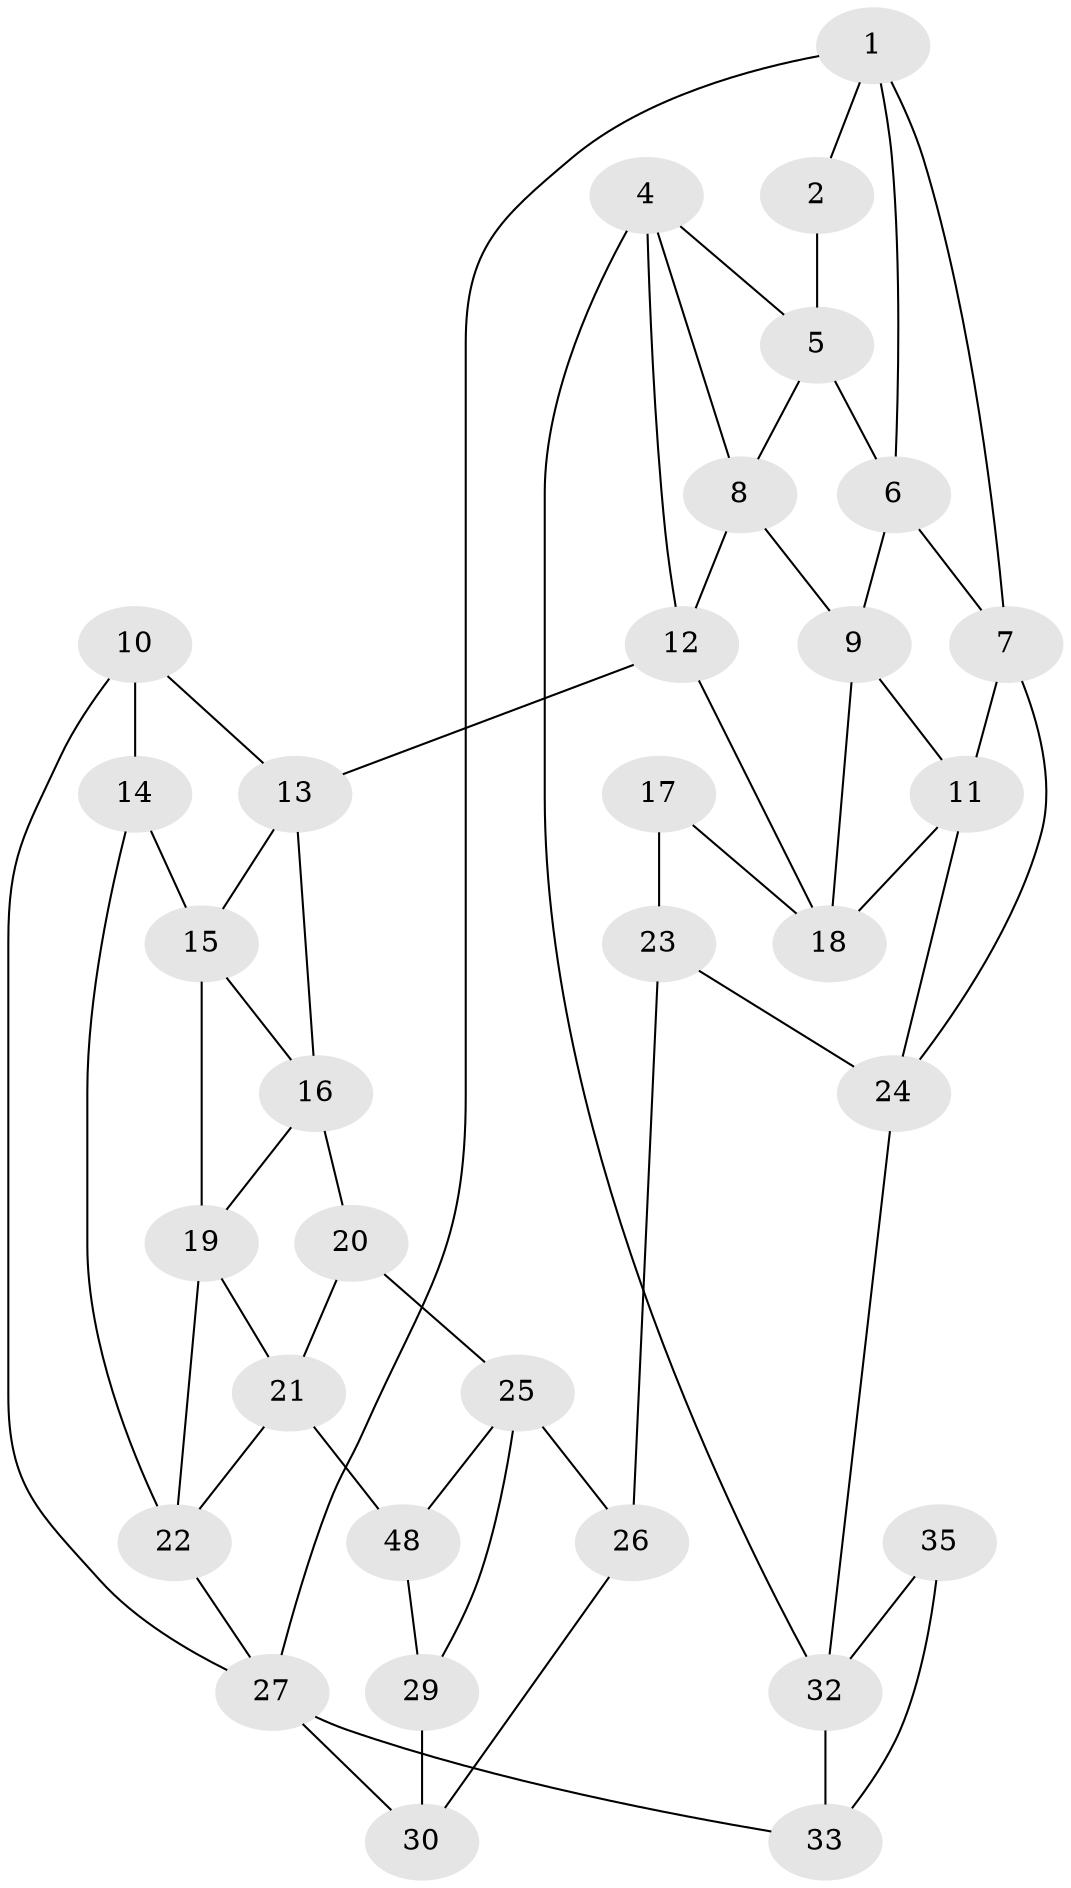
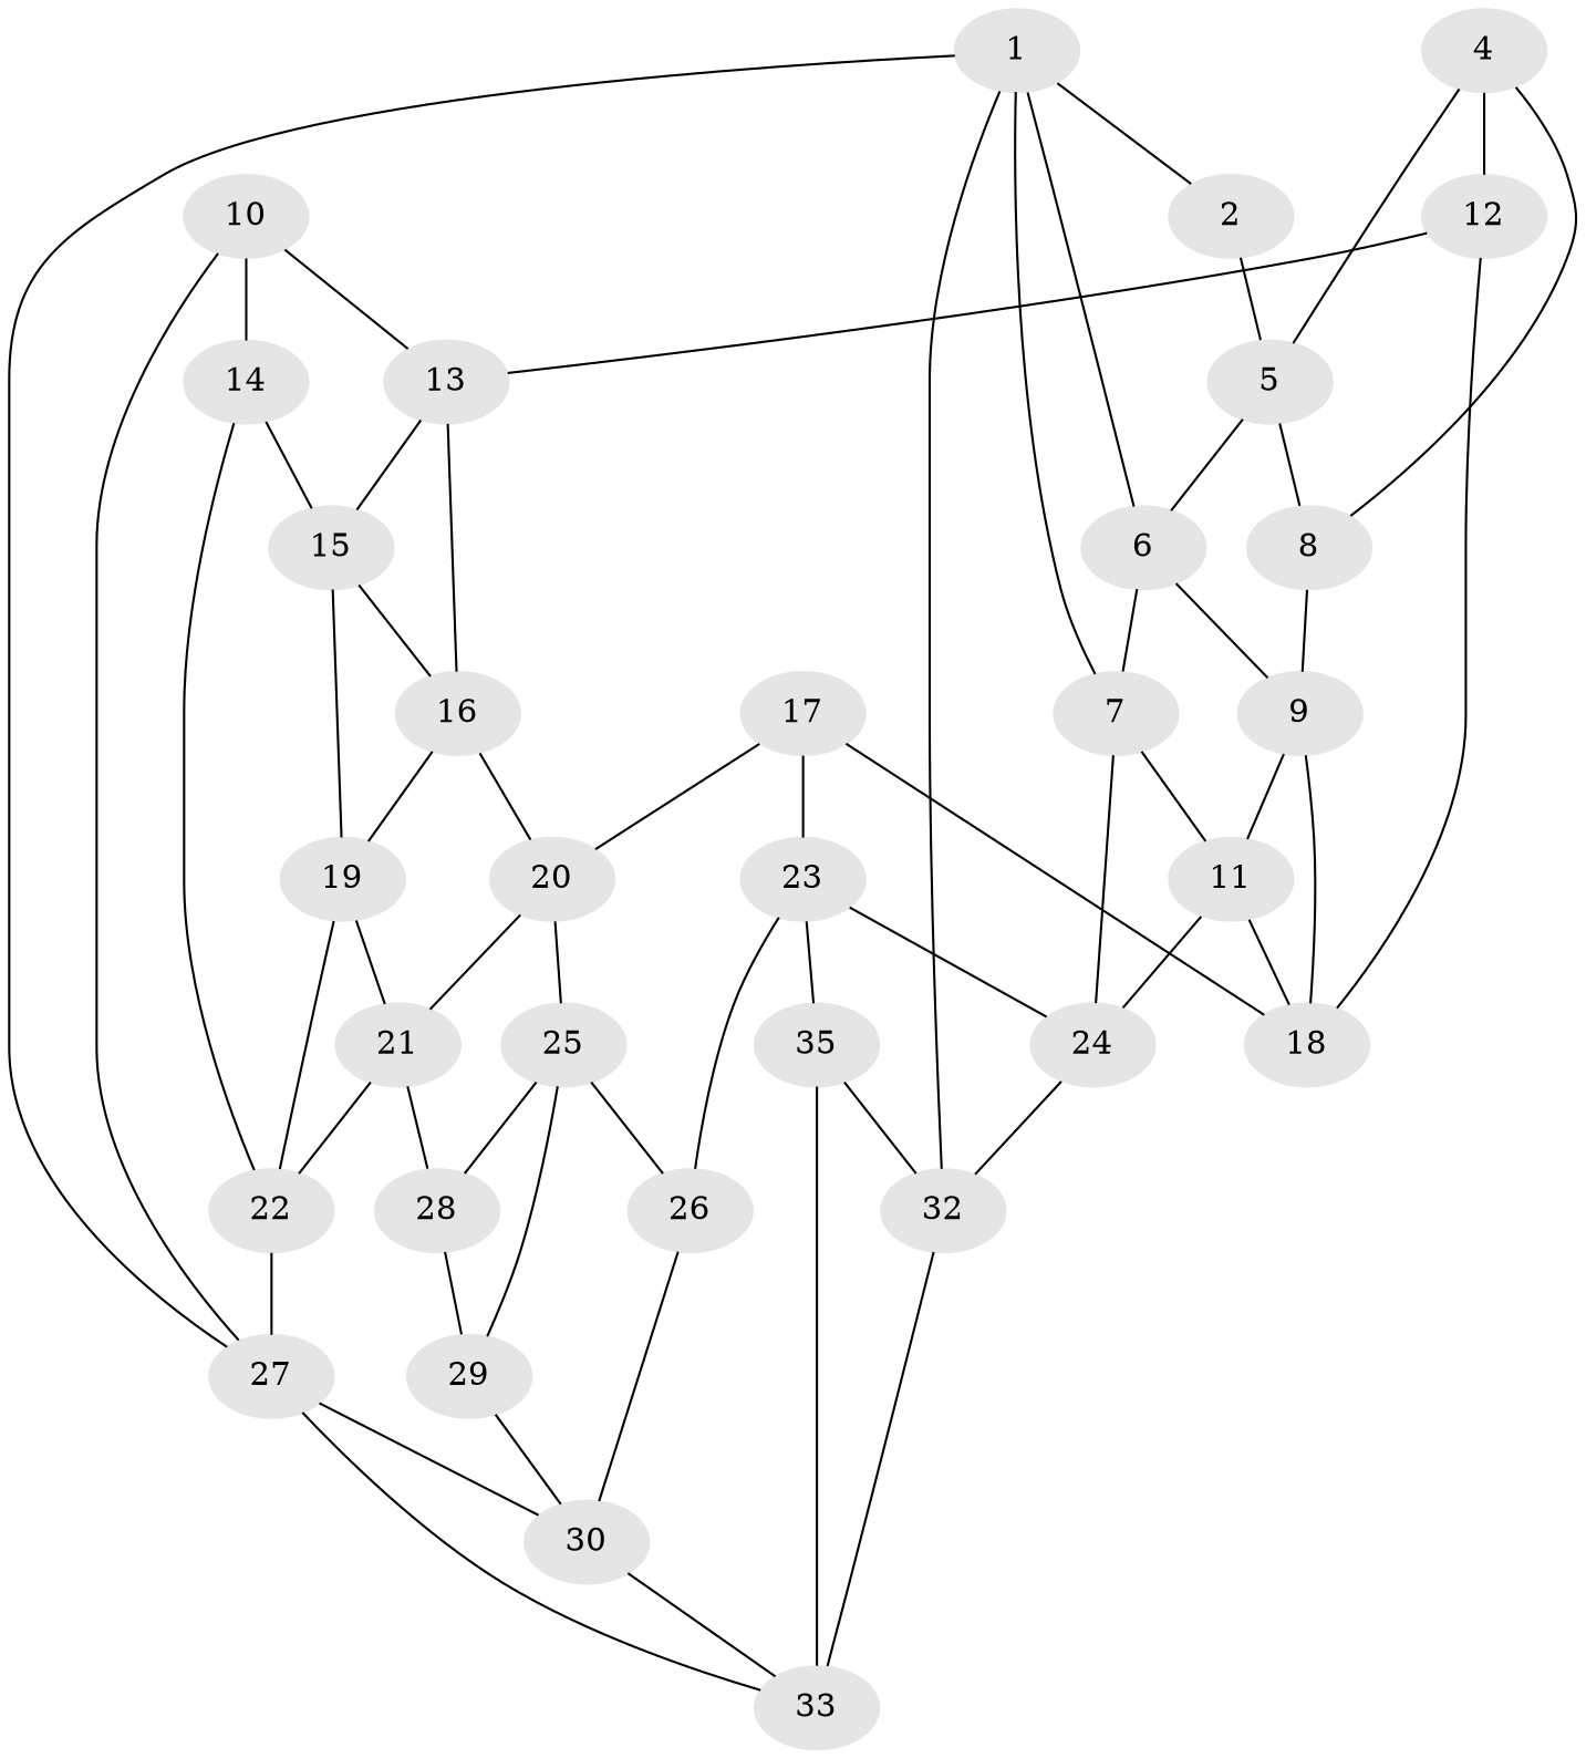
  graph {
    node [color=gray90 style=filled]
    edge [weight=1.0]
    1
    2
    6
    7
    27
    32
    5
    9
    11
    24
    30
    33
    8
    4
    12
    10
    13
    14
    18
    15
    16
    22
    19
    20
    21
    25
    17
    23
    26
    n30 [label=35]
-   28 [label=48]
+   28
    29
    1 -- 2
    1 -- 6
    1 -- 7
    1 -- 27
-   4 -- 32
+   1 -- 32
    2 -- 5
    6 -- 7
    6 -- 9
    7 -- 11
    7 -- 24
    27 -- 30
    27 -- 33
    32 -- 33 [weight=2.0]
    5 -- 6
    5 -- 8
    9 -- 11
    9 -- 18
    11 -- 24
    11 -- 18
    24 -- 32
+   30 -- 33
    8 -- 9
-   8 -- 12
    4 -- 5
    4 -- 8
    4 -- 12
    12 -- 13
    12 -- 18
    10 -- 27
    10 -- 13
    10 -- 14
    13 -- 15
    13 -- 16
    14 -- 15
    14 -- 22
    15 -- 16
    15 -- 19
    16 -- 19
    16 -- 20
    22 -- 27
    19 -- 22
    19 -- 21
    20 -- 21
    20 -- 25
    21 -- 22
    21 -- 28
    25 -- 26
    25 -- 28
    25 -- 29
    17 -- 18
+   17 -- 20
    17 -- 23
    23 -- 24
    23 -- 26
+   23 -- n30
    26 -- 30
    n30 -- 32
    n30 -- 33
    28 -- 29 [weight=2.0]
    29 -- 30
  }
